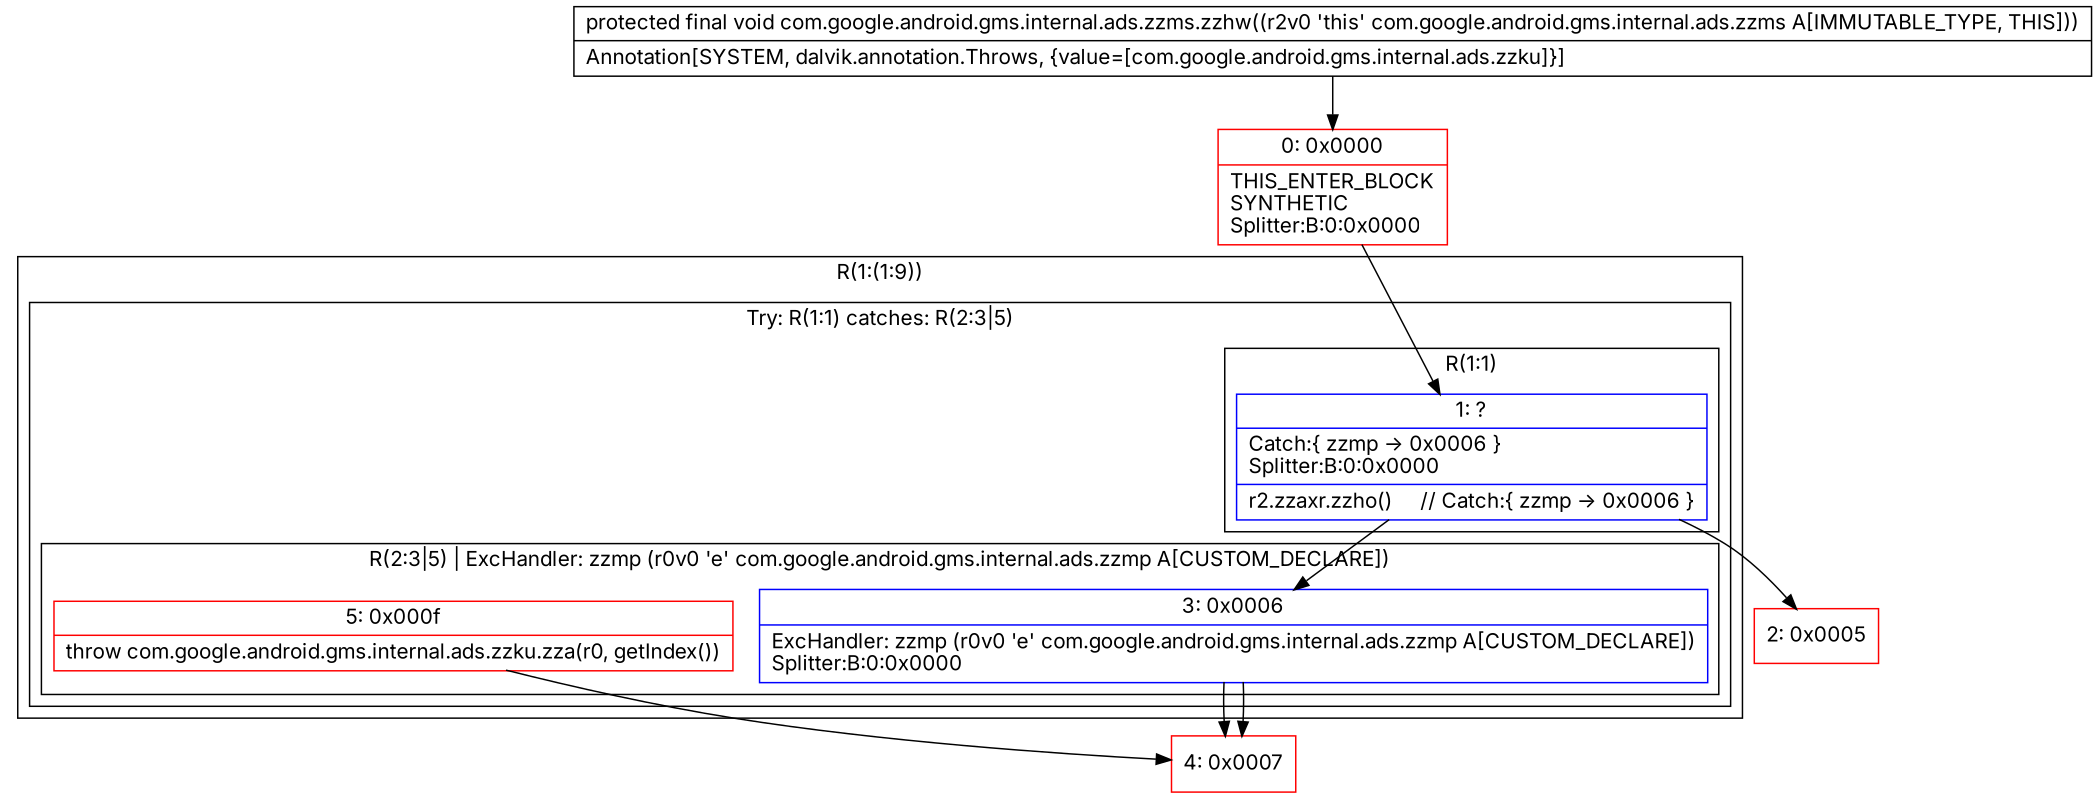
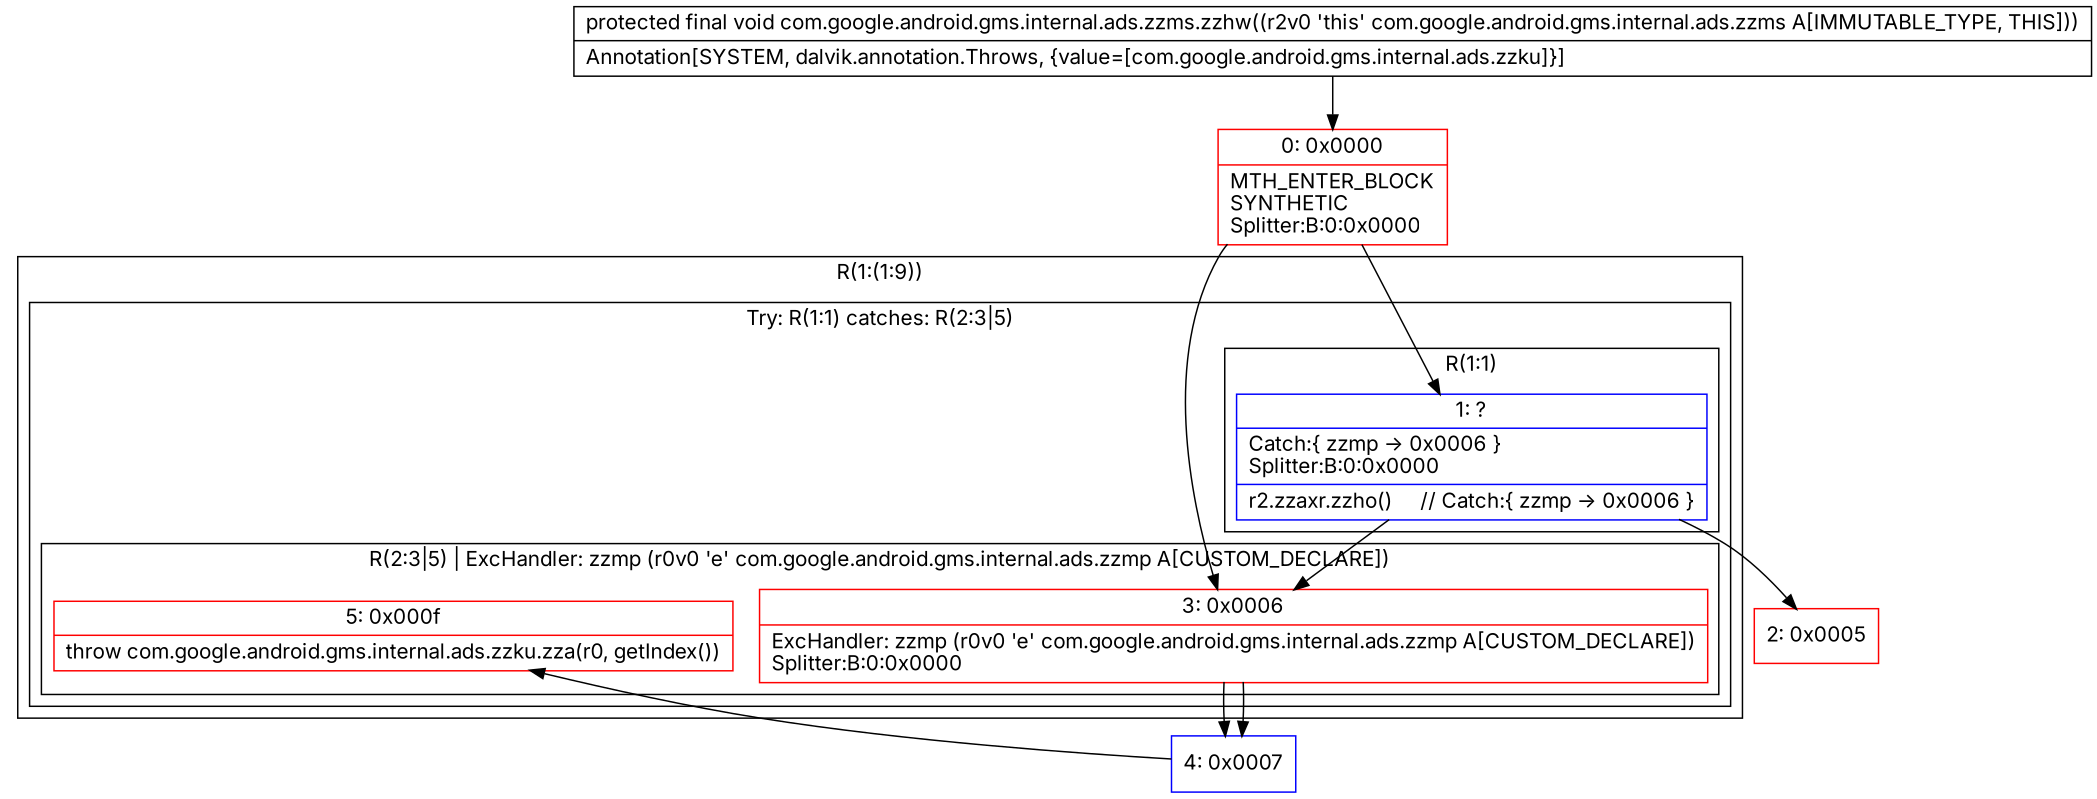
  digraph {
    fontname=Inter
    node [color=red fontname=Inter shape=record]
    edge [fontname=Inter]
    n1 [color=blue label="{1\:\ ?|Catch:\{ zzmp \-\> 0x0006 \}\lSplitter:B:0:0x0000\l|r2.zzaxr.zzho()     \/\/ Catch:\{ zzmp \-\> 0x0006 \}\l}"]
-   n2 [color=blue label="{3\:\ 0x0006|ExcHandler: zzmp (r0v0 'e' com.google.android.gms.internal.ads.zzmp A[CUSTOM_DECLARE])\lSplitter:B:0:0x0000\l}"]
+   n2 [label="{3\:\ 0x0006|ExcHandler: zzmp (r0v0 'e' com.google.android.gms.internal.ads.zzmp A[CUSTOM_DECLARE])\lSplitter:B:0:0x0000\l}"]
    n3 [label="{5\:\ 0x000f|throw com.google.android.gms.internal.ads.zzku.zza(r0, getIndex())\l}"]
    n4 [label="{2\:\ 0x0005}"]
-   n5 [label="{4\:\ 0x0007}"]
-   n6 [label="{0\:\ 0x0000|THIS_ENTER_BLOCK\lSYNTHETIC\lSplitter:B:0:0x0000\l}"]
+   n5 [color=blue label="{4\:\ 0x0007}"]
+   n6 [label="{0\:\ 0x0000|MTH_ENTER_BLOCK\lSYNTHETIC\lSplitter:B:0:0x0000\l}"]
    n7 [label="{protected final void com.google.android.gms.internal.ads.zzms.zzhw((r2v0 'this' com.google.android.gms.internal.ads.zzms A[IMMUTABLE_TYPE, THIS]))  | Annotation[SYSTEM, dalvik.annotation.Throws, \{value=[com.google.android.gms.internal.ads.zzku]\}]\l}" color=""]
    subgraph cluster_1 {
      label="R(1:(1:9))"
      subgraph cluster_2 {
        label="Try: R(1:1) catches: R(2:3|5)"
        subgraph cluster_3 {
          label="R(1:1)"
          n1
        }
        subgraph cluster_4 {
          label="R(2:3|5) | ExcHandler: zzmp (r0v0 'e' com.google.android.gms.internal.ads.zzmp A[CUSTOM_DECLARE])\l"
          n2
          n3
        }
      }
    }
    subgraph cluster_5 {
      label="R(2:3|5) | ExcHandler: zzmp (r0v0 'e' com.google.android.gms.internal.ads.zzmp A[CUSTOM_DECLARE])\l"
    }
    n1 -> n2
    n1 -> n4
    n2 -> n5
    n2 -> n5
-   n3 -> n5
+   n5 -> n3
    n6 -> n1
+   n6 -> n2
    n7 -> n6
  }
